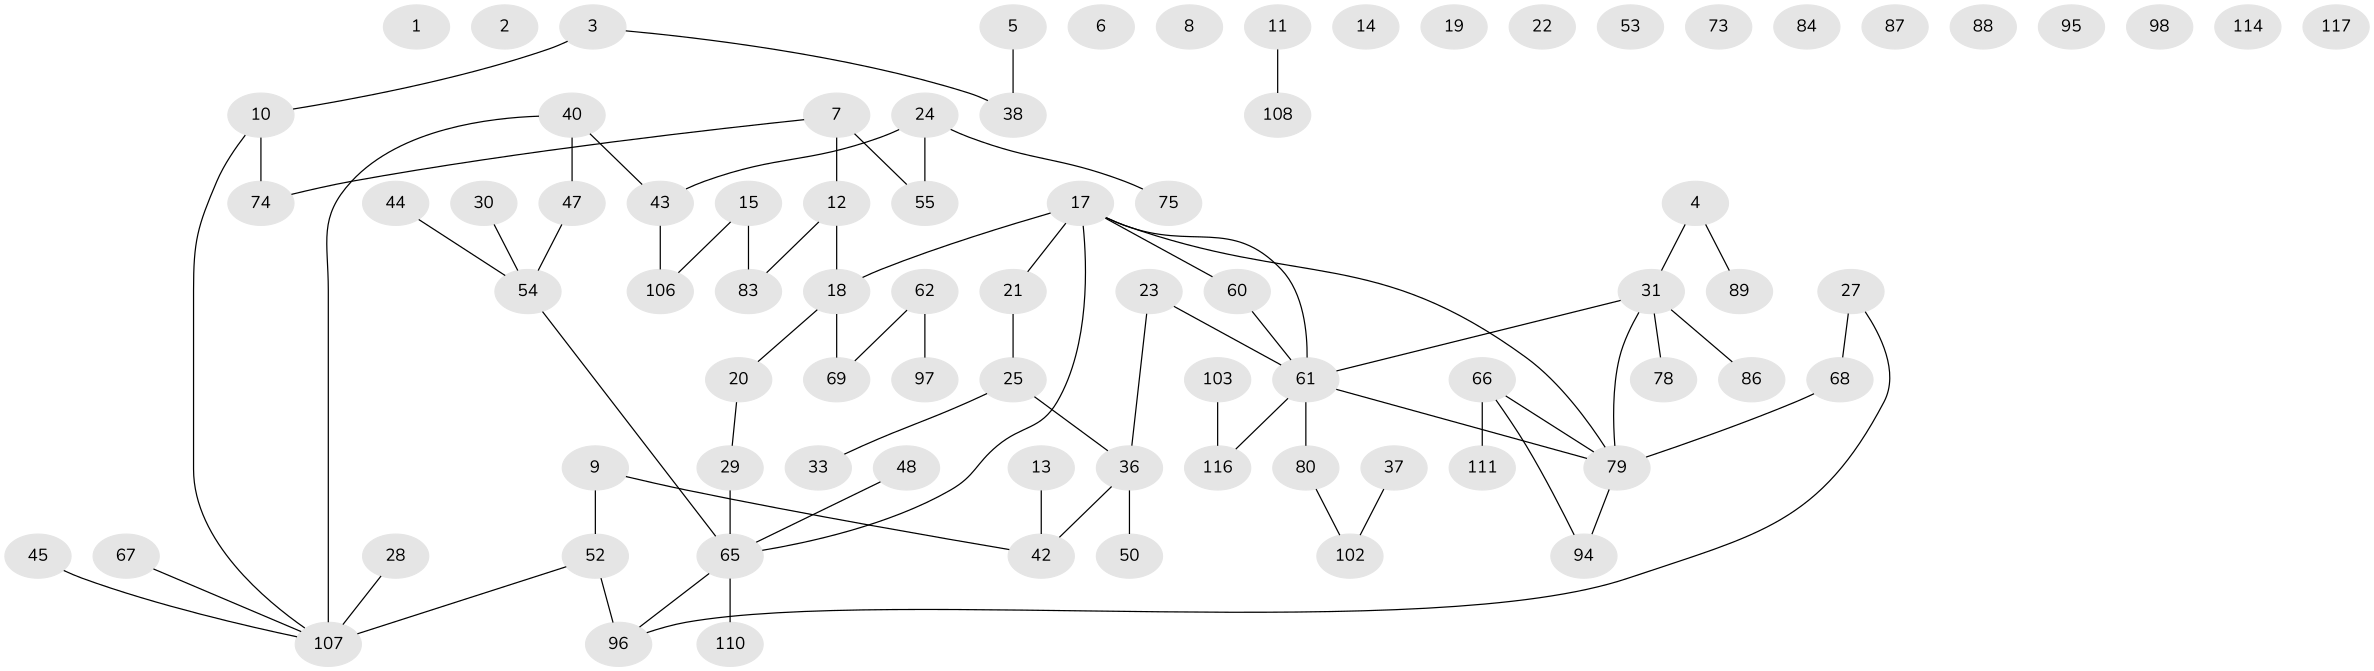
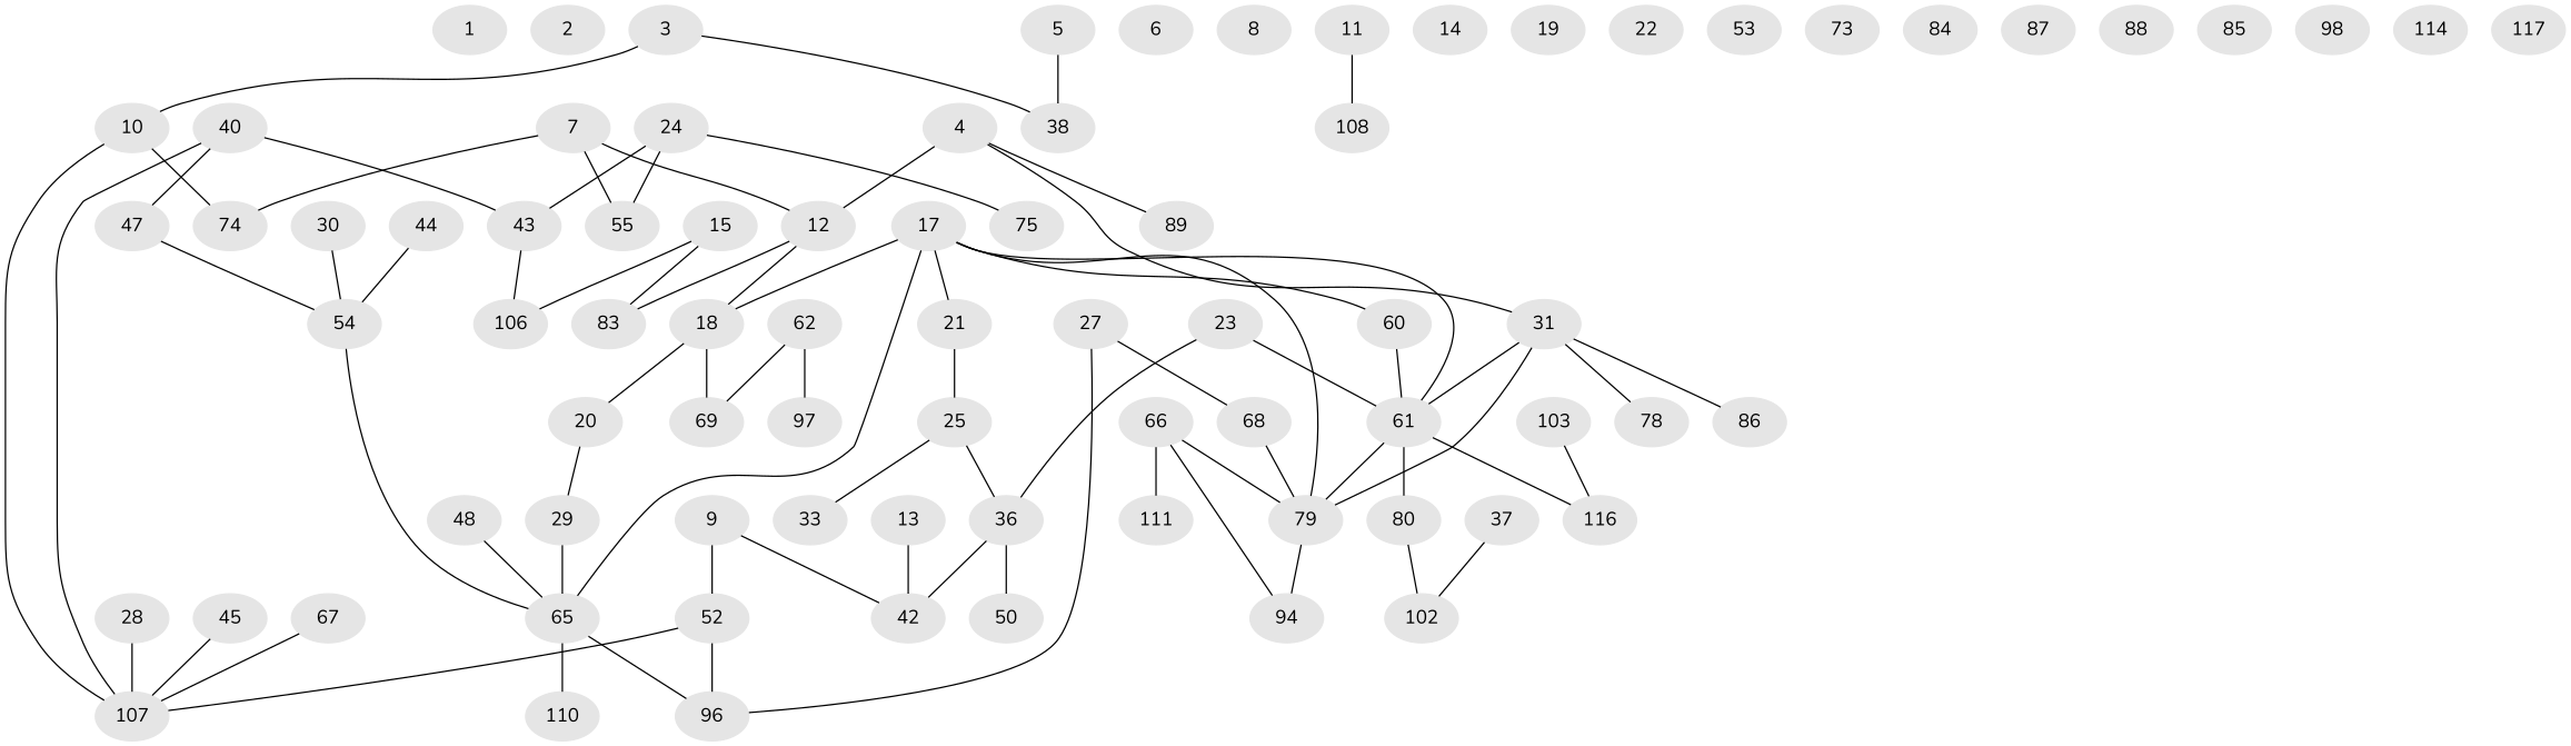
  graph {
    fontname=Nunito
    node [color=gray90 fontname=Nunito style=filled]
    edge [fontname=Nunito]
    1
    2
    3 [super="+32"]
    10 [super="+26"]
    38 [super="+57"]
    74 [super="+82"]
    107 [super="+113"]
    4 [super="+41"]
    12 [super="+101"]
    31 [super="+85"]
    89
    18 [super="+35"]
    83
    61 [super="+70"]
    79 [super="+99"]
    78
    86
    5 [super="+49"]
    6
    7
    55
    8
    9 [super="+63"]
    42 [super="+104"]
    52 [super="+112"]
    96 [super="+115"]
    11
    108
    20 [super="+59"]
    69 [super="+76"]
    13 [super="+16"]
    14
    15 [super="+77"]
    106
    17 [super="+46"]
    21
    60
    65 [super="+90"]
    25
    80
    116
    110
    94
    29 [super="+34"]
    19 [super="+58"]
    36 [super="+39"]
    33
    22 [super="+64"]
    50
    23
    24 [super="+72"]
    43 [super="+93"]
    75
    68 [super="+71"]
    27
    28
    54 [super="+92"]
    30
    37 [super="+51"]
    102 [super="+105"]
    40 [super="+56"]
    47
    44
    45
    48 [super="+91"]
    53
    62 [super="+100"]
    97
    66 [super="+81"]
    111
    67
    73
    84
    87 [super="+109"]
    88
-   95
+   95 [label=85]
    98
    103
    114
    117
    3 -- 10
    3 -- 38
    10 -- 74
    10 -- 107
+   4 -- 12
    4 -- 31
    4 -- 89
    12 -- 18
    12 -- 83
    31 -- 61
    31 -- 79
    31 -- 78
    31 -- 86
    18 -- 20
    18 -- 69
    61 -- 79
    61 -- 80
    61 -- 116
    79 -- 94
    5 -- 38
    7 -- 74
    7 -- 12
    7 -- 55
    9 -- 42
    9 -- 52 [weight=2]
    52 -- 107
    52 -- 96 [weight=2]
    11 -- 108
    20 -- 29
    13 -- 42
    15 -- 83
    15 -- 106
    17 -- 18
    17 -- 61
    17 -- 79
    17 -- 21
    17 -- 60
    17 -- 65
    21 -- 25
    60 -- 61
    65 -- 96
    65 -- 110
    25 -- 36
    25 -- 33
    80 -- 102
    29 -- 65
    36 -- 42
    36 -- 50
    23 -- 61
    23 -- 36
    24 -- 55
    24 -- 43
    24 -- 75
    43 -- 106
    68 -- 79
    27 -- 96
    27 -- 68
    28 -- 107 [weight=2]
    54 -- 65
    30 -- 54
    37 -- 102
    40 -- 107
    40 -- 43
    40 -- 47
    47 -- 54
    44 -- 54
    45 -- 107
    48 -- 65
    62 -- 69
    62 -- 97
    66 -- 79
    66 -- 94
    66 -- 111
    67 -- 107
    103 -- 116
  }
